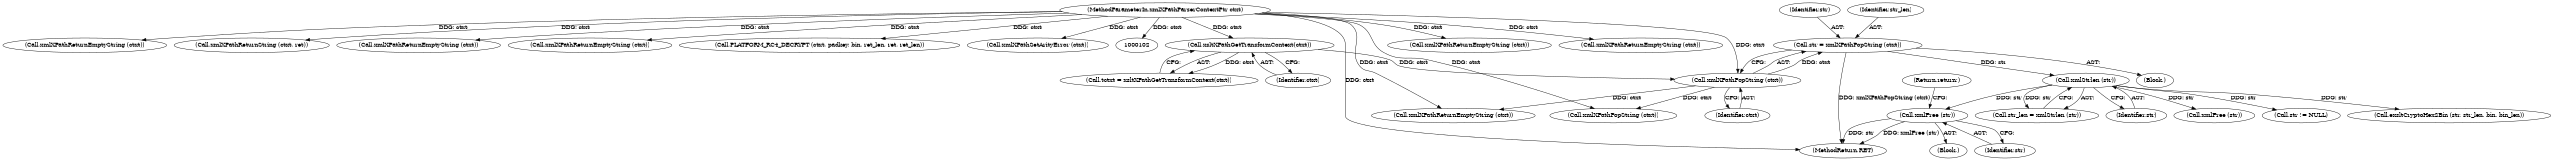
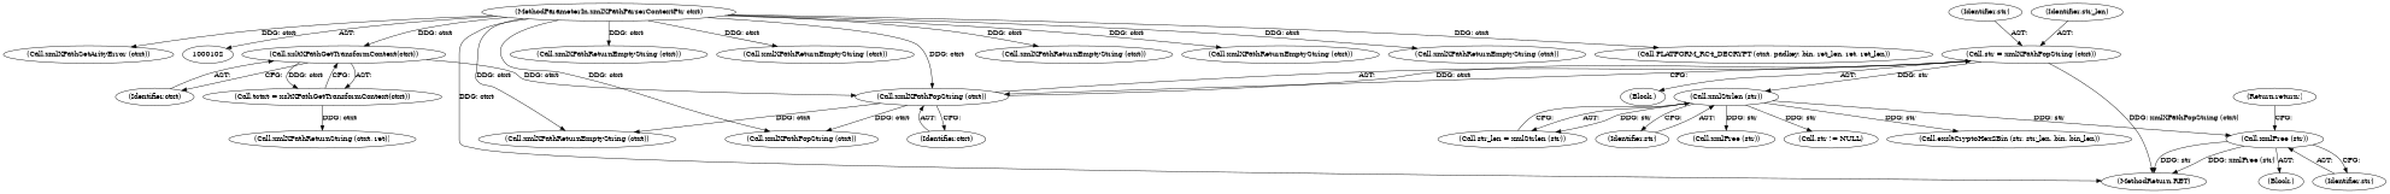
  digraph {
    n1 [label="(Call,xmlFree (str))"]
    n2 [label="(Identifier,str)"]
    n3 [label="(Block,)"]
    n4 [label="(MethodReturn,RET)"]
    n5 [label="(Call,xmlStrlen (str))"]
    n6 [label="(Call,exsltCryptoHex2Bin (str, str_len, bin, bin_len))"]
    n7 [label="(Call,str_len = xmlStrlen (str))"]
    n8 [label="(Call,xmlFree (str))"]
    n9 [label="(Call,str != NULL)"]
    n10 [label="(Identifier,str)"]
    n11 [label="(Call,str = xmlXPathPopString (ctxt))"]
    n12 [label="(Call,xmlXPathPopString (ctxt))"]
    n13 [label="(Block,)"]
    n14 [label="(Identifier,ctxt)"]
    n15 [label="(Call,xmlXPathReturnEmptyString (ctxt))"]
    n16 [label="(Call,xmlXPathPopString (ctxt))"]
    n17 [label="(Call,xsltXPathGetTransformContext(ctxt))"]
    n18 [label="(Identifier,ctxt)"]
    n19 [label="(Call,tctxt = xsltXPathGetTransformContext(ctxt))"]
    n20 [label="(MethodParameterIn,xmlXPathParserContextPtr ctxt)"]
    n21 [label="(Call,xmlXPathReturnEmptyString (ctxt))"]
    n22 [label="(Call,xmlXPathReturnEmptyString (ctxt))"]
    n23 [label="(Call,xmlXPathReturnEmptyString (ctxt))"]
    n24 [label="(Call,xmlXPathReturnString (ctxt, ret))"]
    n25 [label="(Call,xmlXPathReturnEmptyString (ctxt))"]
    n26 [label="(Call,xmlXPathReturnEmptyString (ctxt))"]
    n27 [label="(Call,PLATFORM_RC4_DECRYPT (ctxt, padkey, bin, ret_len, ret, ret_len))"]
    n28 [label="(Call,xmlXPathSetArityError (ctxt))"]
    1000102
    n30 [label="(Identifier,str)"]
    n31 [label="(Return,return;)"]
    n32 [label="(Identifier,str_len)"]
    n1 -> n2 [label="CFG: "]
    n1 -> n3 [label="AST: "]
    n1 -> n4 [label="DDG: xmlFree (str)"]
    n1 -> n4 [label="DDG: str"]
    n2 -> n1 [label="AST: "]
    n5 -> n1 [label="DDG: str"]
    n5 -> n6 [label="DDG: str"]
    n5 -> n7 [label="AST: "]
    n5 -> n7 [label="DDG: str"]
    n5 -> n8 [label="DDG: str"]
    n5 -> n9 [label="DDG: str"]
    n5 -> n10 [label="CFG: "]
    n7 -> n5 [label="CFG: "]
    n10 -> n5 [label="AST: "]
    n11 -> n4 [label="DDG: xmlXPathPopString (ctxt)"]
    n11 -> n5 [label="DDG: str"]
    n11 -> n12 [label="CFG: "]
    n11 -> n13 [label="AST: "]
    n12 -> n11 [label="AST: "]
    n12 -> n11 [label="DDG: ctxt"]
    n12 -> n14 [label="CFG: "]
    n12 -> n15 [label="DDG: ctxt"]
    n12 -> n16 [label="DDG: ctxt"]
    n14 -> n12 [label="AST: "]
    n17 -> n12 [label="DDG: ctxt"]
    n17 -> n18 [label="CFG: "]
    n17 -> n19 [label="AST: "]
    n17 -> n19 [label="DDG: ctxt"]
    n18 -> n17 [label="AST: "]
    n19 -> n17 [label="CFG: "]
    n20 -> n4 [label="DDG: ctxt"]
    n20 -> n12 [label="DDG: ctxt"]
    n20 -> n15 [label="DDG: ctxt"]
    n20 -> n16 [label="DDG: ctxt"]
    n20 -> n17 [label="DDG: ctxt"]
    n20 -> n21 [label="DDG: ctxt"]
    n20 -> n22 [label="DDG: ctxt"]
    n20 -> n23 [label="DDG: ctxt"]
-   n20 -> n24 [label="DDG: ctxt"]
+   n19 -> n24 [label="DDG: ctxt"]
    n20 -> n25 [label="DDG: ctxt"]
    n20 -> n26 [label="DDG: ctxt"]
    n20 -> n27 [label="DDG: ctxt"]
    n20 -> n28 [label="DDG: ctxt"]
-   n20 -> 1000102 [label="DDG: ctxt"]
+   n20 -> 1000102 [label="AST: "]
    n30 -> n11 [label="AST: "]
    n31 -> n1 [label="CFG: "]
    n32 -> n11 [label="AST: "]
  }
